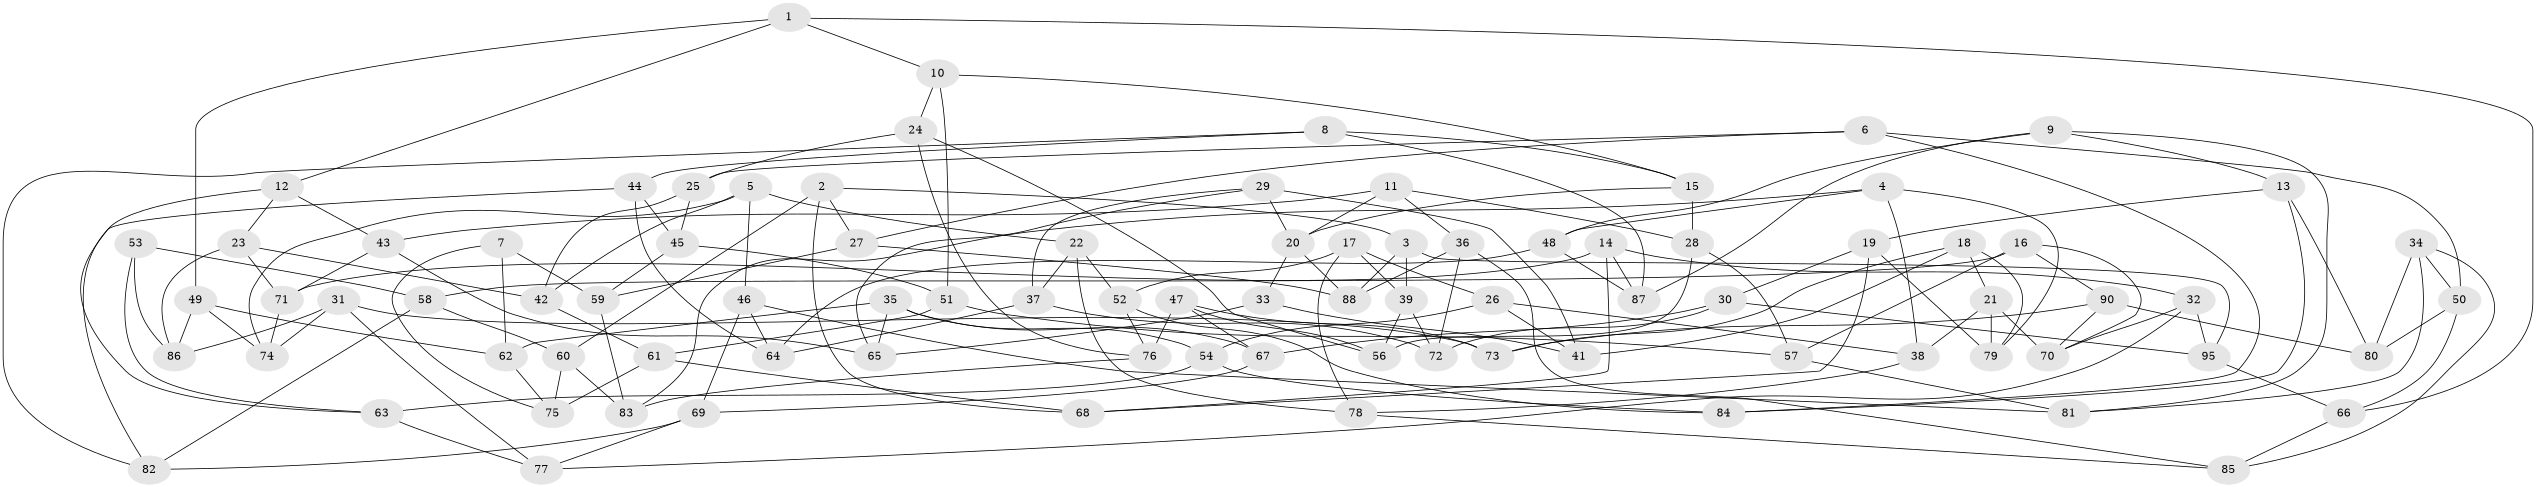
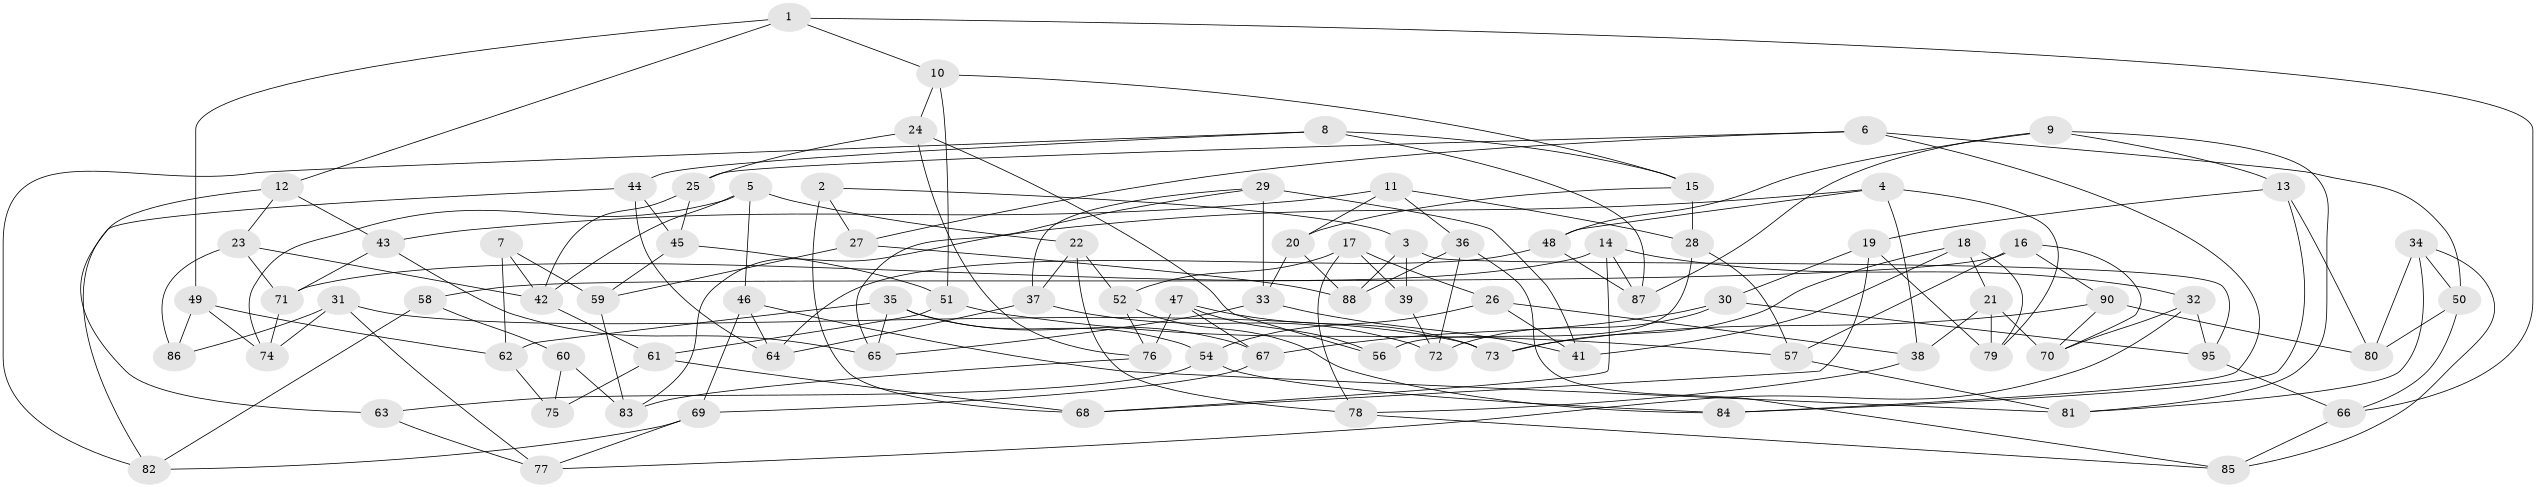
  graph {
    node [color=gray90 style=filled]
    1
    10
    12
    49
    66
    15
    24
    51
    43
    23
    63
    74
    62
    86
    85
    2
    3
    27
    60
    68
    39
    n22 [label=95]
    88
    59
    83
    75
    56
    72
    4
    38
    48
    79
    78
    87
    64
    5
    22
    42
    46
    52
    37
    61
    81
    69
    6
    25
    50
    84
    45
    80
    7
-   53
    58
    8
    44
    82
    20
    28
    9
    13
    19
    76
    57
    11
    36
    33
    71
    65
    77
    30
    14
    32
    70
    n74 [label=90]
    16
    73
    17
    26
    41
    54
    18
    21
    67
    29
    31
    34
    35
    47
    1 -- 10
    1 -- 12
    1 -- 49
    1 -- 66
    10 -- 15
    10 -- 24
    10 -- 51
    12 -- 43
    12 -- 23
    12 -- 63
    49 -- 74
    49 -- 62
    49 -- 86
    66 -- 85
    15 -- 20
    15 -- 28
    24 -- 56
    24 -- 25
    24 -- 76
    51 -- 61
    51 -- 57
    43 -- 71
    43 -- 65
    23 -- 86
    23 -- 42
    23 -- 71
    63 -- 77
    62 -- 75
    2 -- 3
    2 -- 27
-   2 -- 60
    2 -- 68
    3 -- 39
    3 -- n22
    3 -- 88
    27 -- 88
    27 -- 59
    60 -- 83
    60 -- 75
-   39 -- 56
    39 -- 72
    n22 -- 66
    59 -- 83
    4 -- 83
    4 -- 38
    4 -- 48
    4 -- 79
    38 -- 78
    48 -- 87
    48 -- 64
    78 -- 85
    5 -- 74
    5 -- 22
    5 -- 42
    5 -- 46
    22 -- 78
    22 -- 52
    22 -- 37
    42 -- 61
    46 -- 64
    46 -- 81
    46 -- 69
    52 -- 84
    52 -- 76
    37 -- 72
    37 -- 64
    61 -- 68
    61 -- 75
    69 -- 82
    69 -- 77
    6 -- 27
    6 -- 25
    6 -- 50
    6 -- 84
    25 -- 42
    25 -- 45
    50 -- 66
    50 -- 80
    45 -- 51
    45 -- 59
    7 -- 62
    7 -- 59
-   7 -- 75
-   53 -- 63
-   53 -- 86
-   53 -- 58
+   7 -- 42
    58 -- 60
    58 -- 82
    8 -- 15
    8 -- 87
    8 -- 44
    8 -- 82
    44 -- 64
    44 -- 45
    44 -- 82
    20 -- 88
    20 -- 33
    28 -- 56
    28 -- 57
    9 -- 48
    9 -- 87
    9 -- 81
    9 -- 13
    13 -- 84
    13 -- 80
    13 -- 19
    19 -- 68
    19 -- 79
    19 -- 30
    76 -- 83
    57 -- 81
    11 -- 43
    11 -- 20
    11 -- 28
    11 -- 36
    36 -- 85
    36 -- 88
    36 -- 72
    33 -- 65
    33 -- 41
    71 -- 74
    30 -- n22
    30 -- 72
    30 -- 67
    14 -- 68
    14 -- 87
    14 -- 71
    14 -- 32
    32 -- n22
    32 -- 77
    32 -- 70
    n74 -- 80
    n74 -- 70
    n74 -- 73
    16 -- 58
    16 -- 57
    16 -- 70
    16 -- n74
    17 -- 39
    17 -- 78
    17 -- 52
    17 -- 26
    26 -- 38
    26 -- 41
    26 -- 54
    54 -- 63
    54 -- 84
    18 -- 79
    18 -- 73
    18 -- 41
    18 -- 21
    21 -- 38
    21 -- 79
    21 -- 70
    67 -- 69
    29 -- 37
-   29 -- 20
+   29 -- 33
    29 -- 65
    29 -- 41
    31 -- 74
    31 -- 86
    31 -- 77
    31 -- 73
    34 -- 85
    34 -- 81
    34 -- 50
    34 -- 80
    35 -- 62
    35 -- 65
    35 -- 54
    35 -- 67
    47 -- 56
    47 -- 76
    47 -- 73
    47 -- 67
  }
